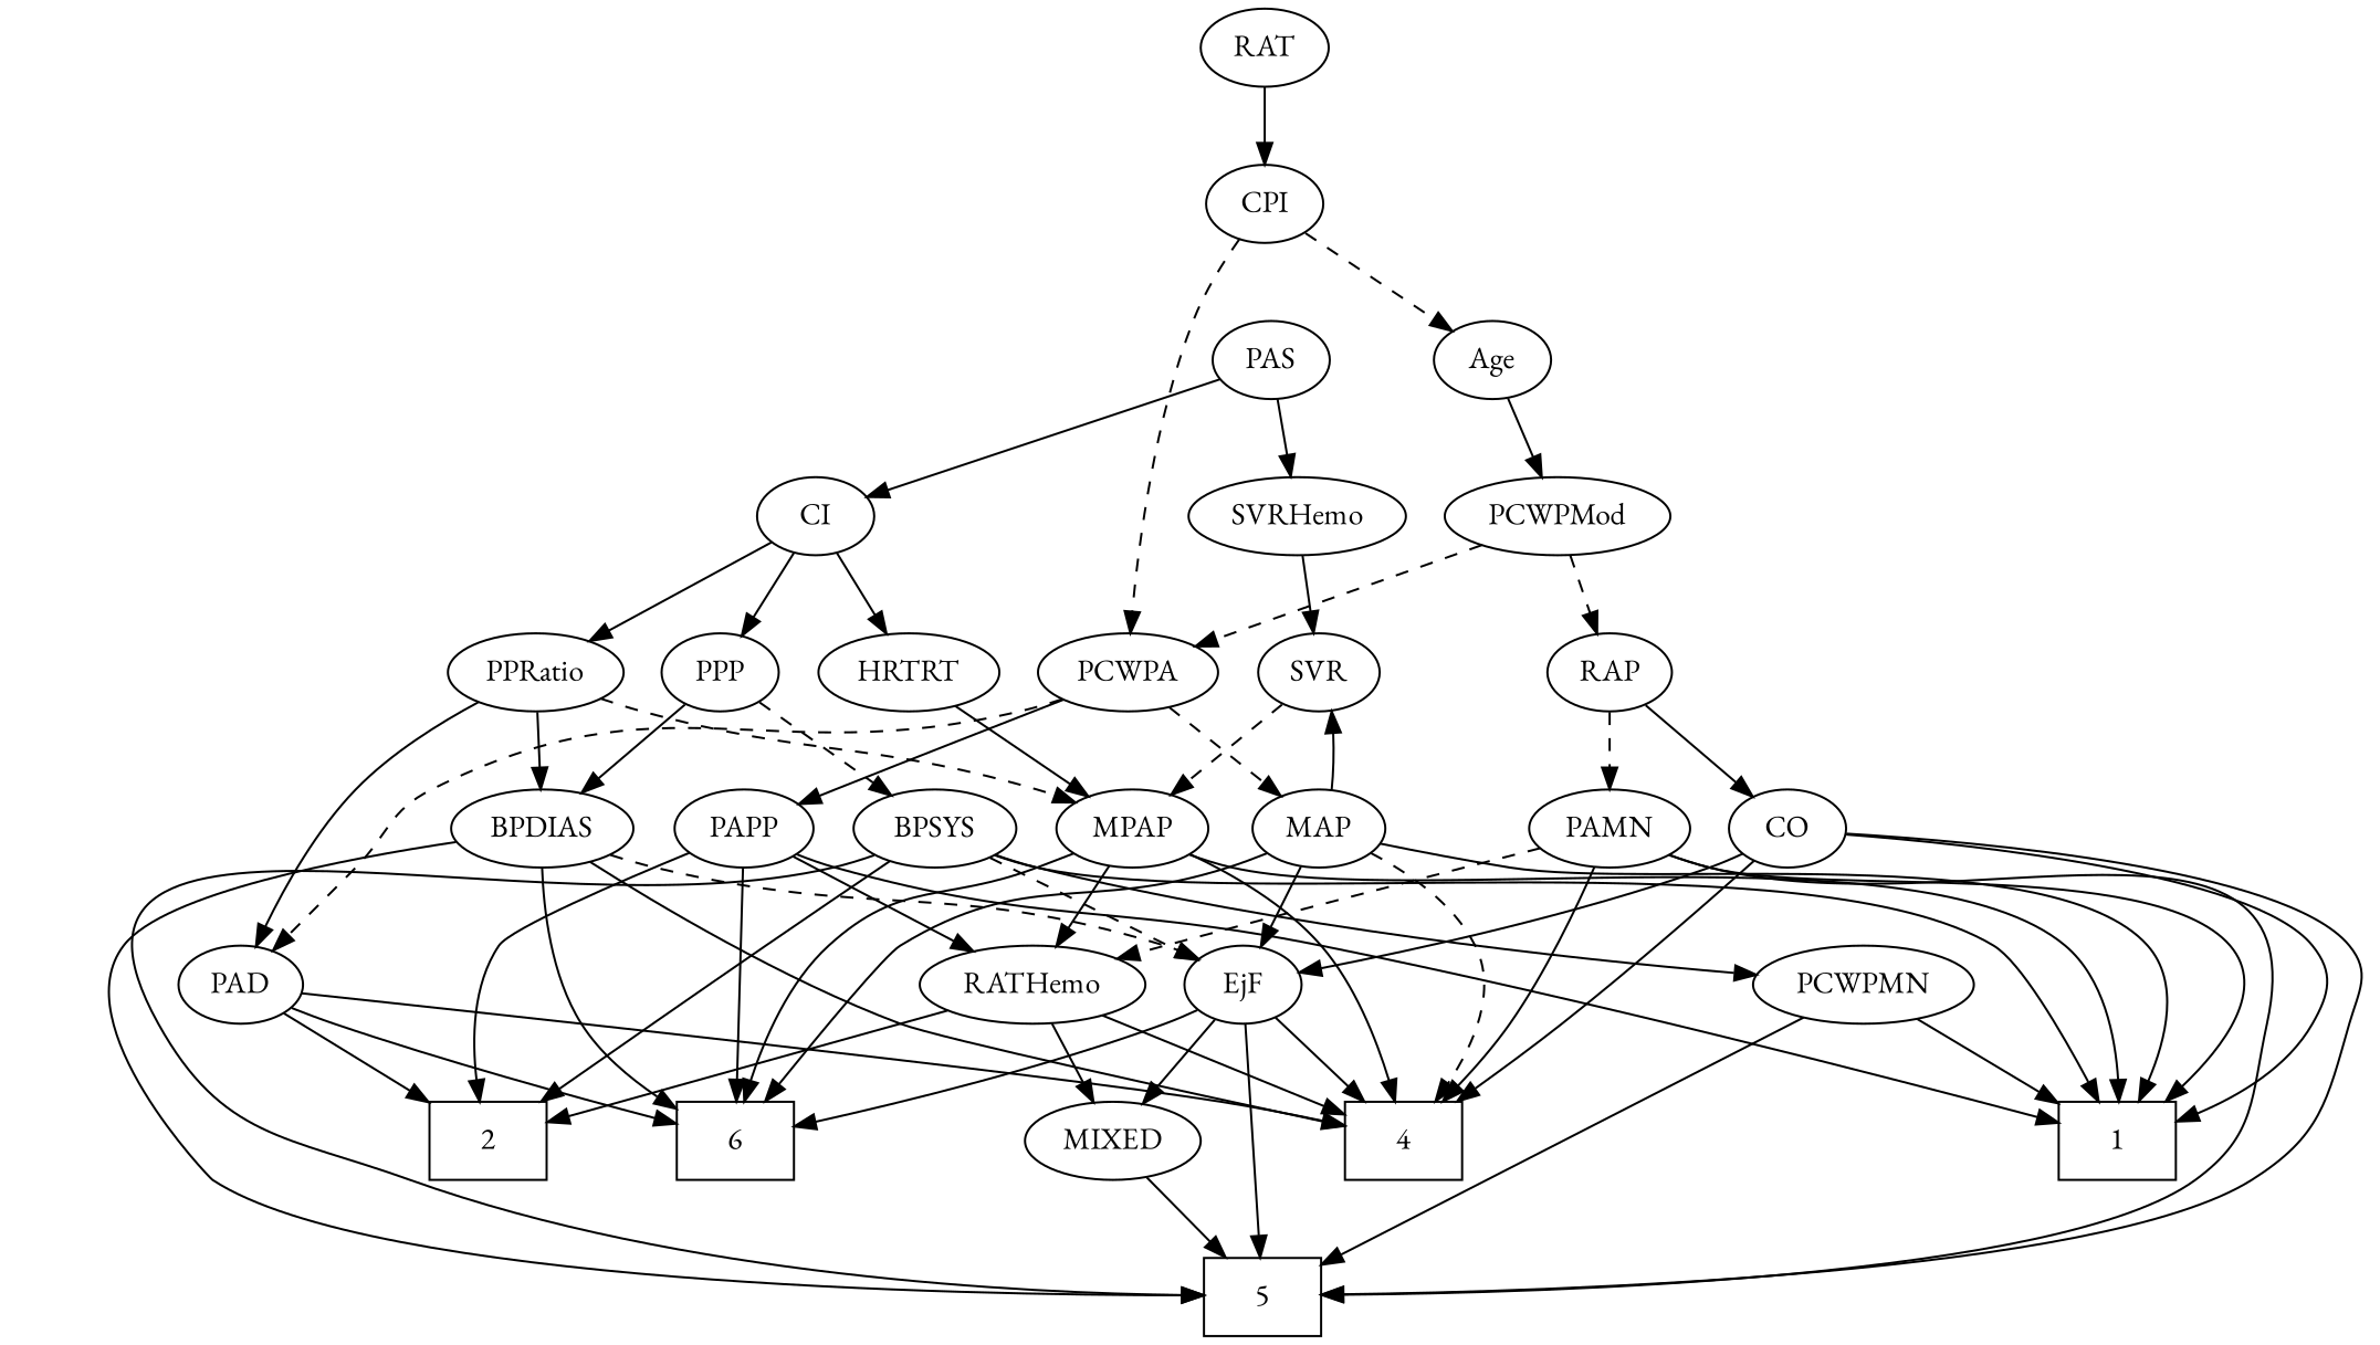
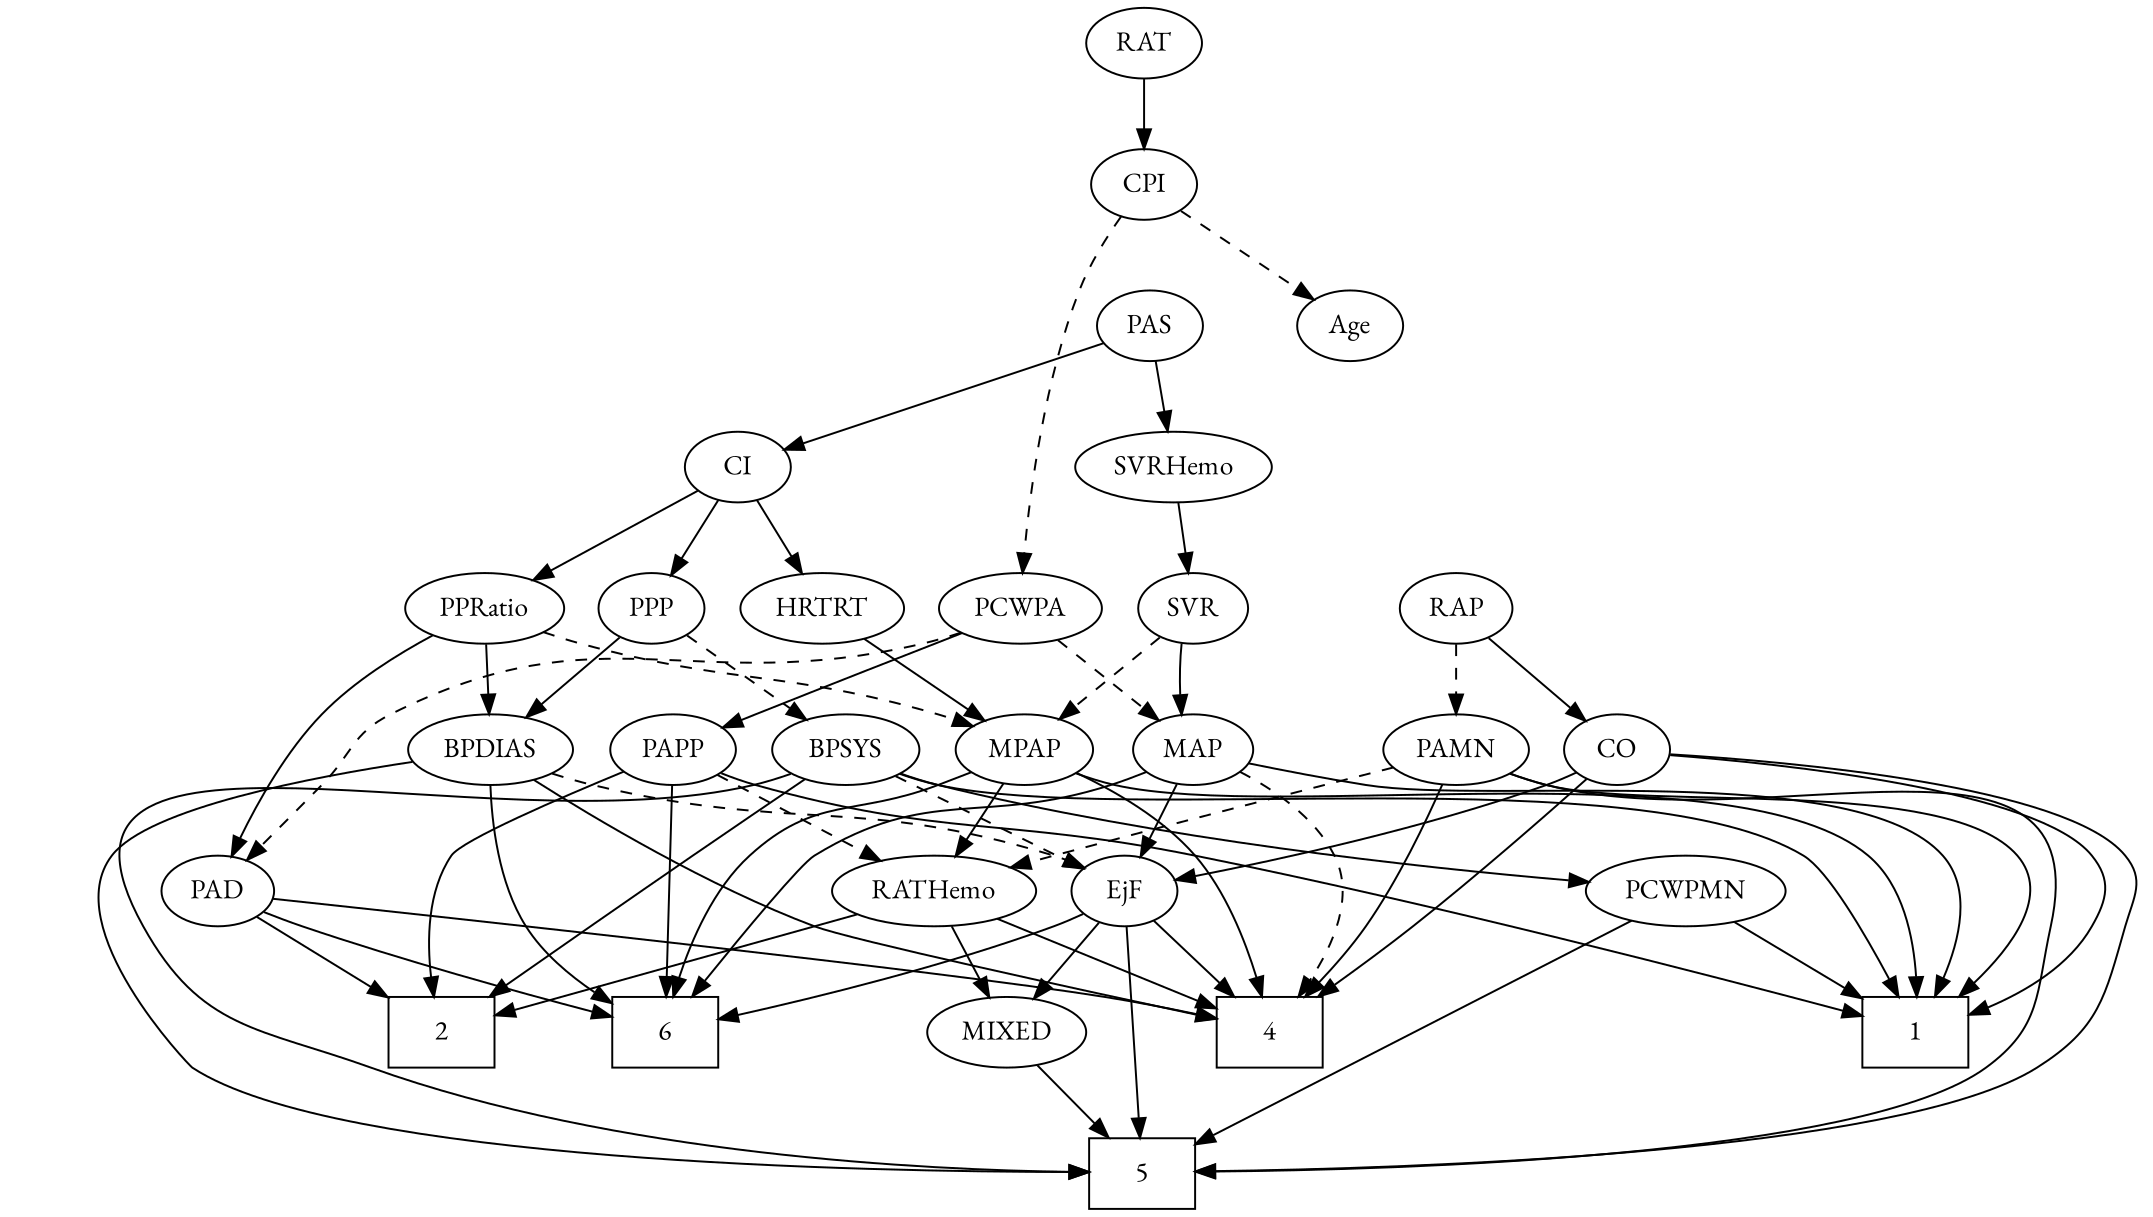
  strict digraph {
    fontname="EB Garamond"
    node [fontname="EB Garamond"]
    edge [fontname="EB Garamond" style=solid]
    1 [height=0.5 shape=box width=0.75]
    2 [height=0.5 shape=box width=0.75]
    n3 [height=0.5 label=6 shape=box width=0.75]
    4 [height=0.5 shape=box width=0.75]
    5 [height=0.5 shape=box width=0.75]
    Age [height=0.5 width=0.75]
-   PCWPMod [height=0.5 width=1.4443]
    RAP [height=0.5 width=0.77632]
    PCWPA [height=0.5 width=1.1555]
    CO [height=0.5 width=0.75]
    PAMN [height=0.5 width=1.011]
    PAD [height=0.5 width=0.79437]
    MAP [height=0.5 width=0.84854]
    PAPP [height=0.5 width=0.88464]
    EjF [height=0.5 width=0.75]
    MIXED [height=0.5 width=1.1193]
    RATHemo [height=0.5 width=1.3721]
    MPAP [height=0.5 width=0.97491]
    BPSYS [height=0.5 width=1.0471]
    PCWPMN [height=0.5 width=1.3902]
    PAS [height=0.5 width=0.75]
    SVRHemo [height=0.5 width=1.3902]
    CI [height=0.5 width=0.75]
    SVR [height=0.5 width=0.77632]
    PPP [height=0.5 width=0.75]
    PPRatio [height=0.5 width=1.1013]
    HRTRT [height=0.5 width=1.1013]
    BPDIAS [height=0.5 width=1.1735]
    CPI [height=0.5 width=0.75]
    RAT [height=0.5 width=0.75827]
-   Age -> PCWPMod
-   PCWPMod -> RAP [style=dashed]
-   PCWPMod -> PCWPA [style=dashed]
    RAP -> CO
    RAP -> PAMN [style=dashed]
    PCWPA -> PAD [style=dashed]
    PCWPA -> MAP [style=dashed]
    PCWPA -> PAPP
    CO -> 1
    CO -> 4
    CO -> 5
    CO -> EjF
    PAMN -> 1
    PAMN -> 4
    PAMN -> 5
    PAMN -> RATHemo [style=dashed]
    PAD -> 2
    PAD -> n3
    PAD -> 4
    MAP -> 1
    MAP -> n3
    MAP -> 4 [style=dashed]
    MAP -> EjF
    PAPP -> 1
    PAPP -> 2
    PAPP -> n3
-   PAPP -> RATHemo
+   PAPP -> RATHemo [style=dashed]
    EjF -> n3
    EjF -> 4
    EjF -> 5
    EjF -> MIXED
    MIXED -> 5
    RATHemo -> 2
    RATHemo -> 4
    RATHemo -> MIXED
    MPAP -> 1
    MPAP -> n3
    MPAP -> 4
    MPAP -> RATHemo
    BPSYS -> 1
    BPSYS -> 2
    BPSYS -> 5
    BPSYS -> EjF [style=dashed]
    BPSYS -> PCWPMN
    PCWPMN -> 1
    PCWPMN -> 5
    PAS -> SVRHemo
    PAS -> CI
    SVRHemo -> SVR
    CI -> PPP
    CI -> PPRatio
    CI -> HRTRT
-   MAP -> SVR
+   SVR -> MAP
    SVR -> MPAP [style=dashed]
    PPP -> BPSYS [style=dashed]
    PPP -> BPDIAS
    PPRatio -> PAD
    PPRatio -> MPAP [style=dashed]
    PPRatio -> BPDIAS
    HRTRT -> MPAP
    BPDIAS -> n3
    BPDIAS -> 4
    BPDIAS -> 5
    BPDIAS -> EjF [style=dashed]
    CPI -> Age [style=dashed]
    CPI -> PCWPA [style=dashed]
    RAT -> CPI
  }
